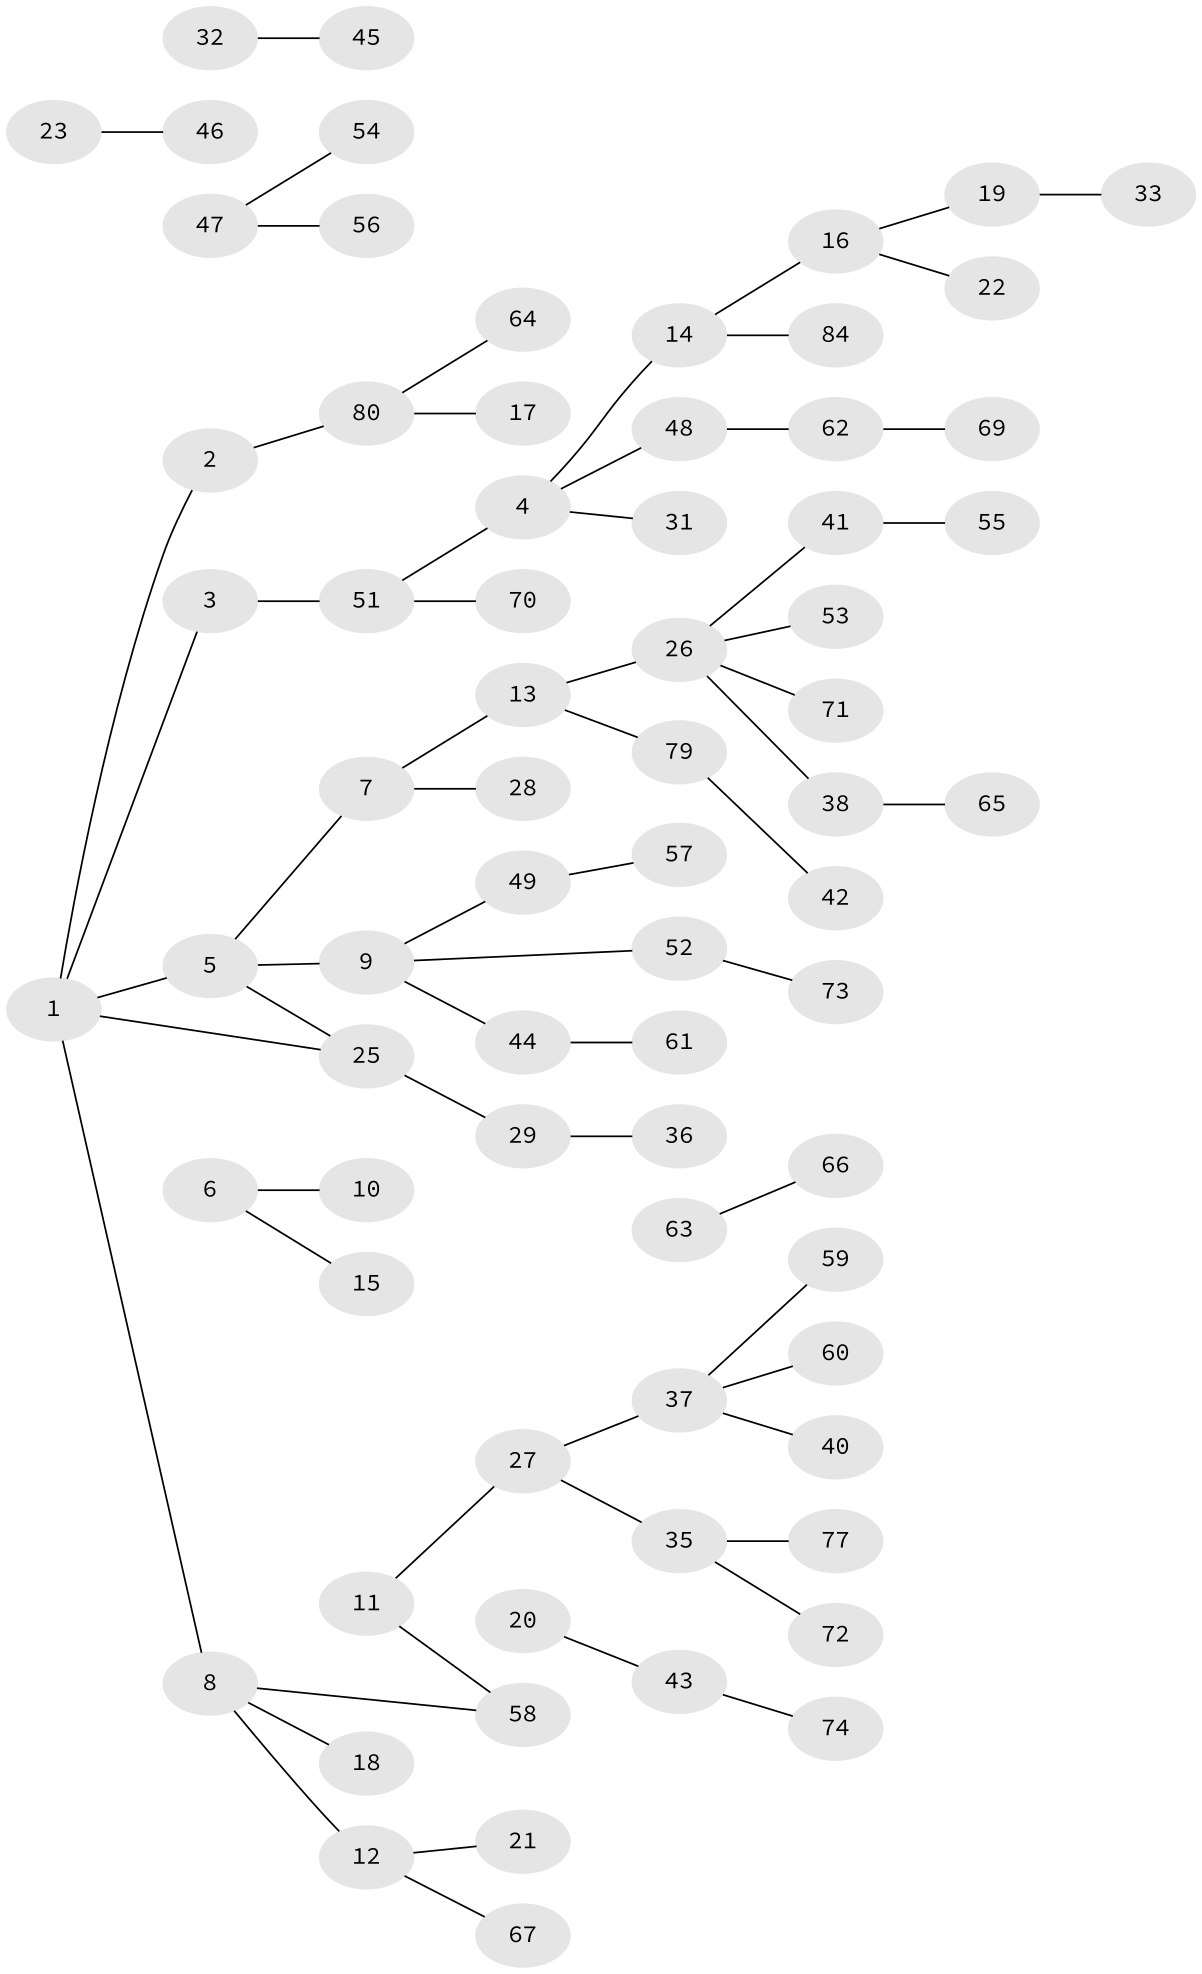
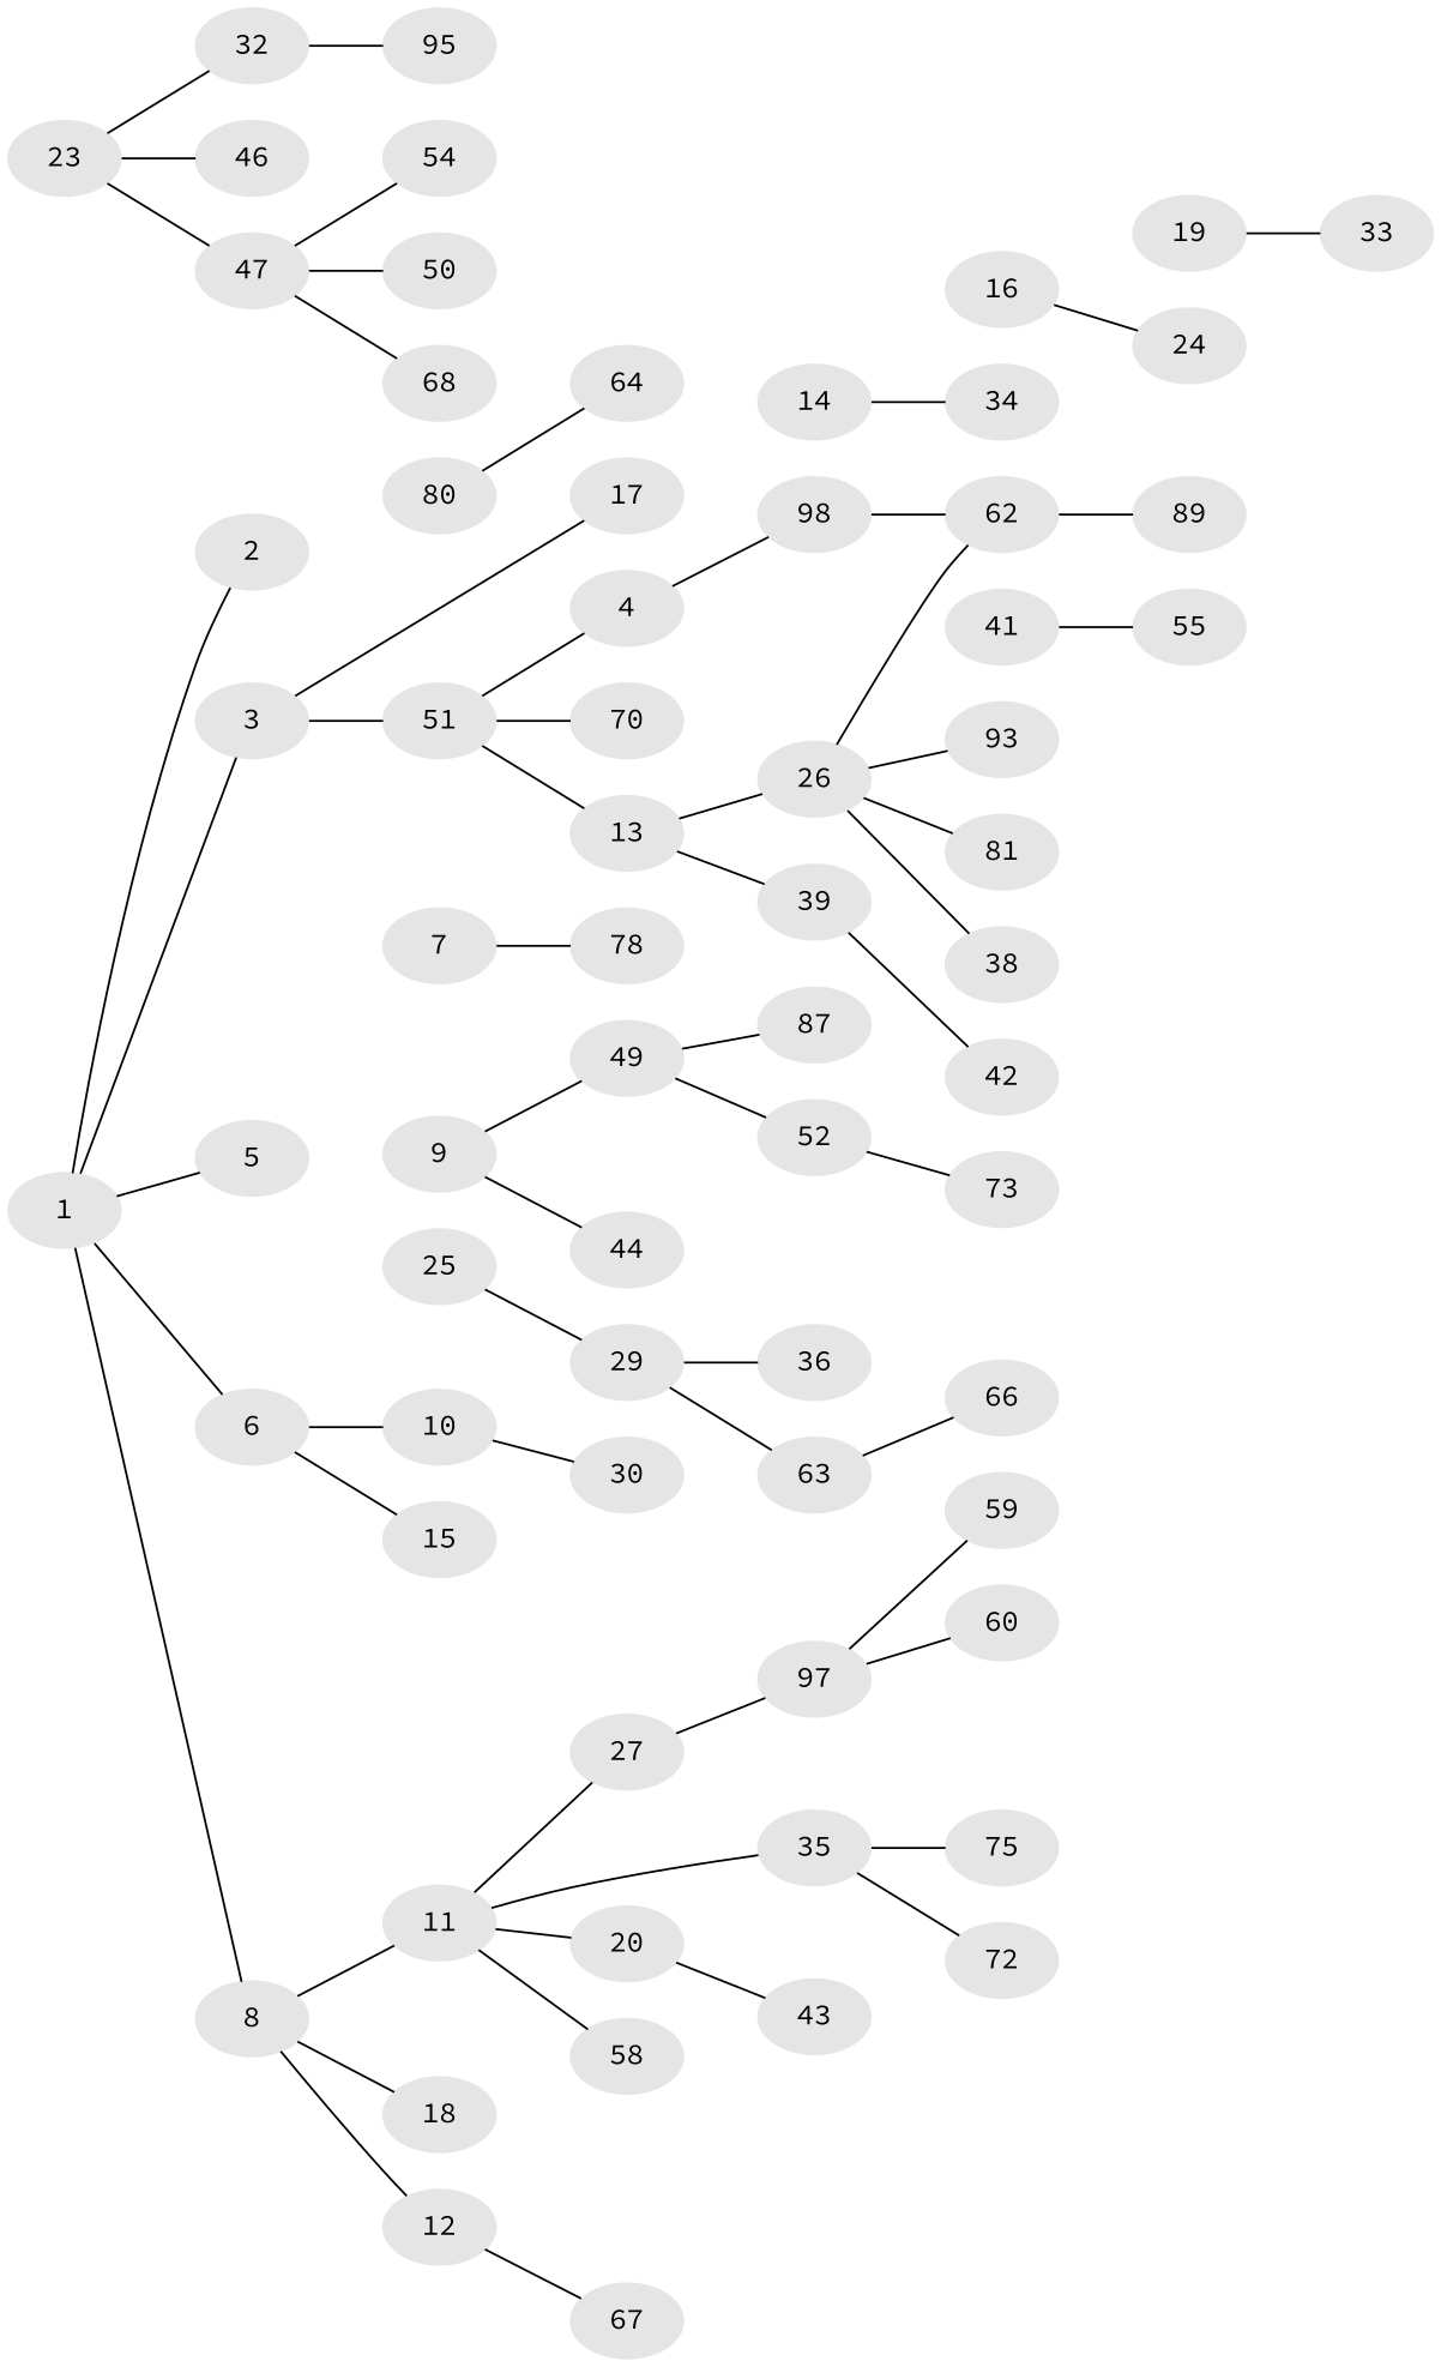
  graph {
    fontname="Source Code Pro"
    rankdir=LR
    node [color=gray90 fontname="Source Code Pro" style=filled]
    edge [fontname="Source Code Pro"]
    1
    2
    3
    5
    6
    8
    n7 [label=80]
    17
    51
    7
    9
    25
    10
    15
    11
    12
    18
    23
    32
    46
    47
    64
    4
    14
-   31
-   48
+   48 [label=98]
    70
    16
-   34 [label=84]
+   34
    62
    13
-   28
+   28 [label=78]
    44
    49
    52
    29
+   30
    26
-   39 [label=79]
+   39
    20
    27
    35
    58
-   21
    67
-   61
-   57
+   57 [label=87]
    73
    43
-   37
+   37 [label=97]
    72
-   75 [label=77]
+   75
    38
    41
-   53
-   71
+   53 [label=93]
+   71 [label=81]
    42
    19
-   22
+   22 [label=24]
    33
-   74
-   45
+   45 [label=95]
    54
-   56
+   56 [label=50]
+   68
    36
    63
-   65
    55
-   40
    59
    60
    66
-   69
+   69 [label=89]
    1 -- 2
    1 -- 3
    1 -- 5
-   1 -- 25
+   1 -- 6
    1 -- 8
-   2 -- n7
-   n7 -- 17
+   3 -- 17
    3 -- 51
-   5 -- 7
-   5 -- 9
-   5 -- 25
    6 -- 10
    6 -- 15
-   8 -- 58
+   8 -- 11
    8 -- 12
    8 -- 18
    n7 -- 64
    51 -- 4
    51 -- 70
-   7 -- 13
+   51 -- 13
    7 -- 28
    9 -- 44
    9 -- 49
-   9 -- 52
+   49 -- 52
    25 -- 29
+   10 -- 30
+   11 -- 20
    11 -- 27
-   27 -- 35
+   11 -- 35
    11 -- 58
-   12 -- 21
    12 -- 67
+   23 -- 32
    23 -- 46
+   23 -- 47
    32 -- 45
    47 -- 54
    47 -- 56
-   4 -- 14
-   4 -- 31
+   47 -- 68
    4 -- 48
-   14 -- 16
    14 -- 34
    48 -- 62
-   16 -- 19
    16 -- 22
    62 -- 69
    13 -- 26
    13 -- 39
-   44 -- 61
    49 -- 57
    52 -- 73
    29 -- 36
+   29 -- 63
    26 -- 38
-   26 -- 41
+   26 -- 62
    26 -- 53
    26 -- 71
    39 -- 42
    20 -- 43
    27 -- 37
    35 -- 72
    35 -- 75
-   43 -- 74
-   37 -- 40
    37 -- 59
    37 -- 60
-   38 -- 65
    41 -- 55
    19 -- 33
    63 -- 66
  }
